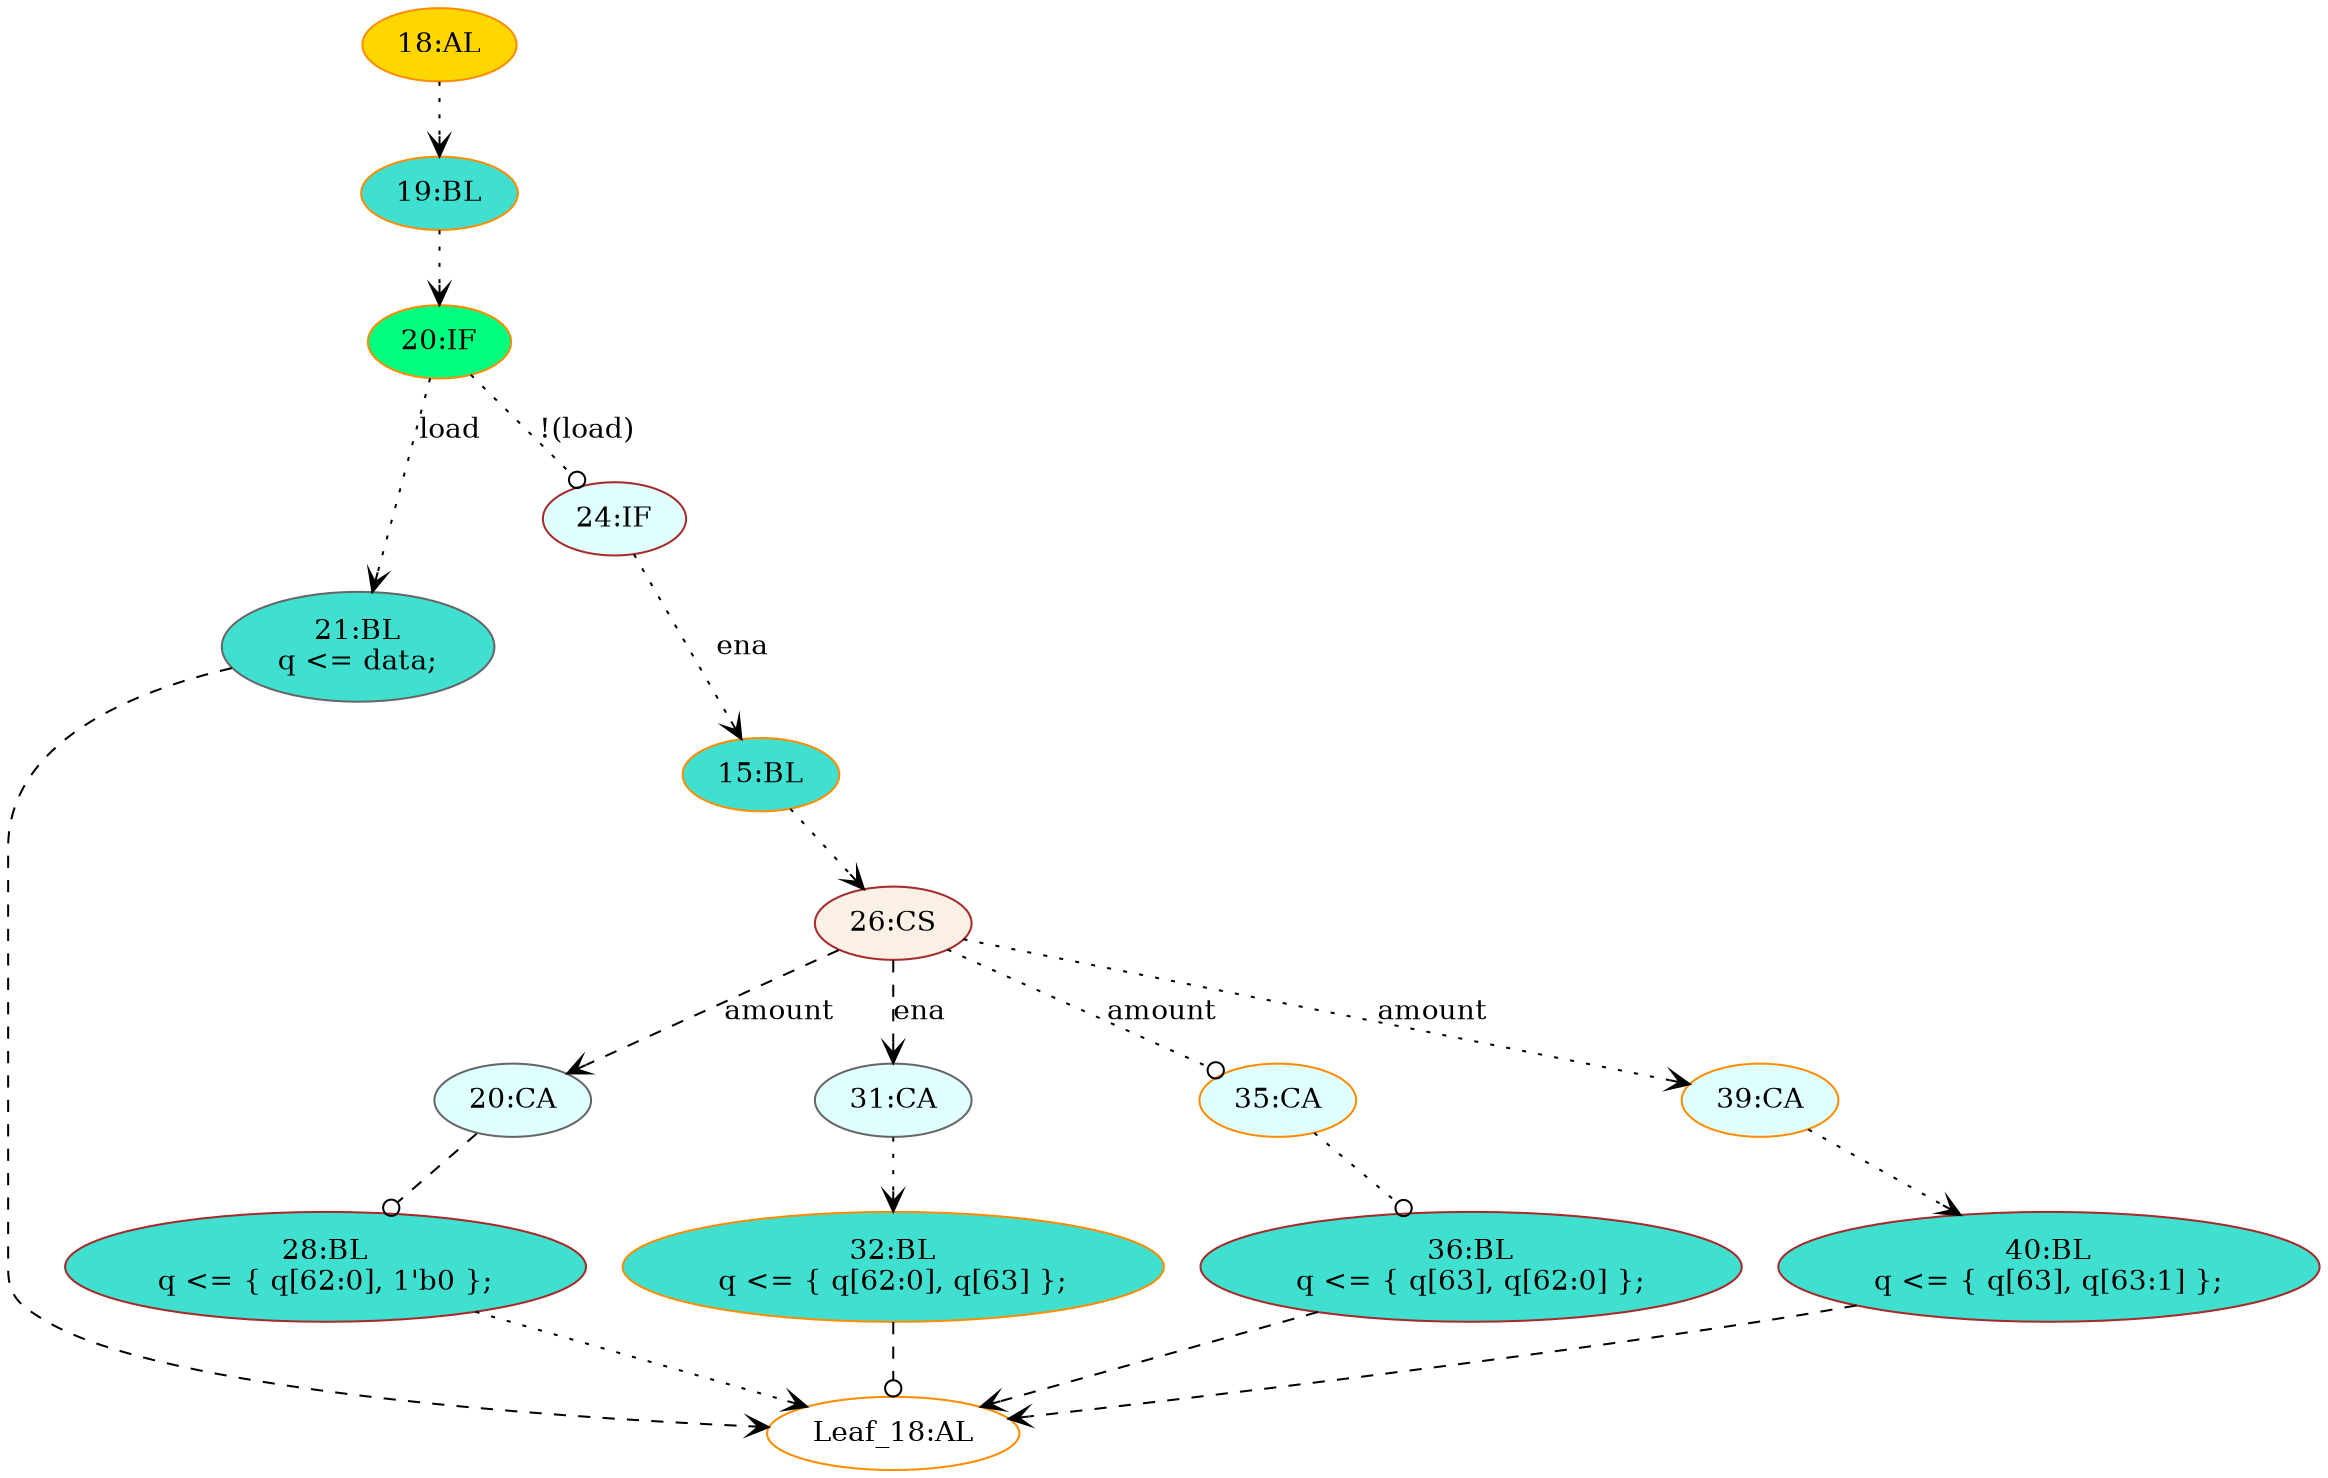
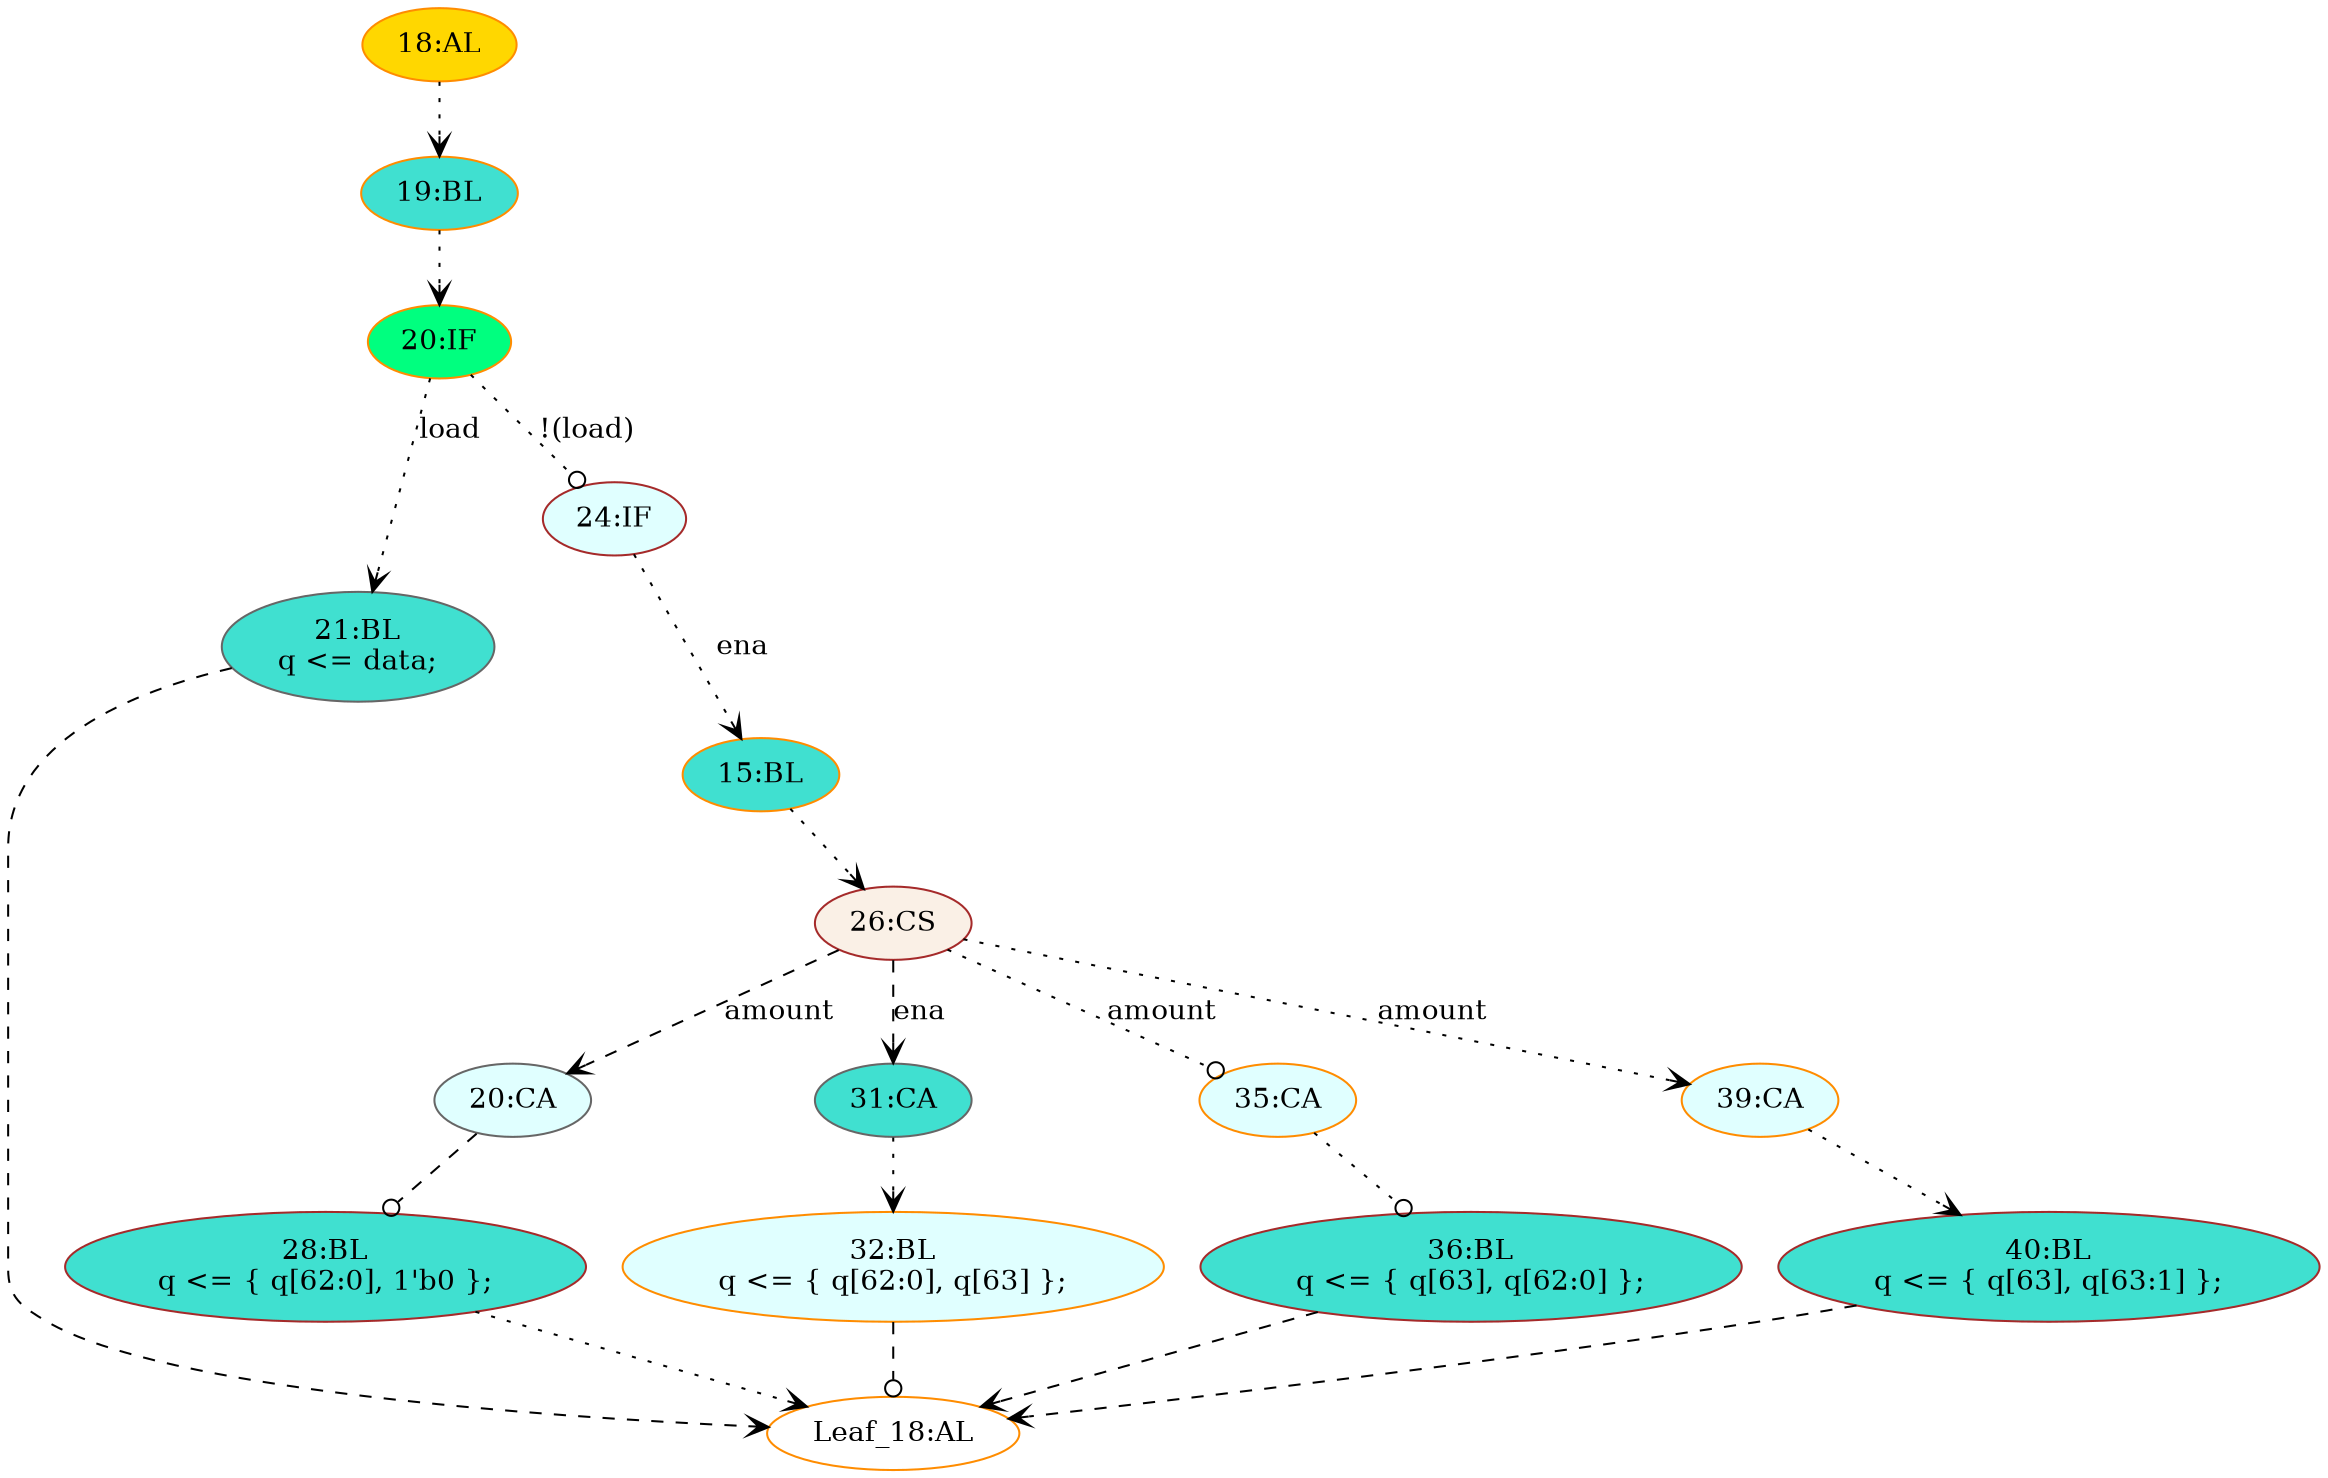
  strict digraph {
    node [color=darkorange fillcolor=turquoise statements="[]" style=filled typ=Block]
    edge [arrowhead=vee cond="[]" lineno=None style=dotted]
    n1 [ast="<pyverilog.vparser.ast.Block object at 0x7f3daf1aabd0>" color=brown label="40:BL\nq <= { q[63], q[63:1] };" statements="[<pyverilog.vparser.ast.NonblockingSubstitution object at 0x7f3daf1aa7d0>]"]
    n2 [def_var="['q']" label="Leaf_18:AL" fillcolor="" statements="" style="" typ=""]
    n3 [ast="<pyverilog.vparser.ast.Block object at 0x7f3daf1aac10>" label="19:BL"]
    n4 [ast="<pyverilog.vparser.ast.IfStatement object at 0x7f3daf1aac50>" fillcolor=springgreen label="20:IF" typ=IfStatement]
    n5 [ast="<pyverilog.vparser.ast.Block object at 0x7f3daf1afbd0>" color=gray40 label="21:BL\nq <= data;" statements="[<pyverilog.vparser.ast.NonblockingSubstitution object at 0x7f3daf1afc10>]"]
    n6 [ast="<pyverilog.vparser.ast.IfStatement object at 0x7f3daf1aacd0>" color=brown fillcolor=lightcyan label="24:IF" typ=IfStatement]
    n7 [ast="<pyverilog.vparser.ast.Block object at 0x7f3daf1aad50>" label="15:BL"]
    n8 [ast="<pyverilog.vparser.ast.Case object at 0x7f3daf1aae50>" color=gray40 fillcolor=lightcyan label="20:CA" typ=Case]
    n9 [ast="<pyverilog.vparser.ast.Block object at 0x7f3daf1aaed0>" color=brown label="28:BL\nq <= { q[62:0], 1'b0 };" statements="[<pyverilog.vparser.ast.NonblockingSubstitution object at 0x7f3daf1aaf10>]"]
-   n10 [ast="<pyverilog.vparser.ast.Case object at 0x7f3daf1af210>" color=gray40 fillcolor=lightcyan label="31:CA" typ=Case]
-   n11 [ast="<pyverilog.vparser.ast.Block object at 0x7f3daf1af290>" label="32:BL\nq <= { q[62:0], q[63] };" statements="[<pyverilog.vparser.ast.NonblockingSubstitution object at 0x7f3daf1af2d0>]"]
+   n10 [ast="<pyverilog.vparser.ast.Case object at 0x7f3daf1af210>" color=gray40 label="31:CA" typ=Case]
+   n11 [ast="<pyverilog.vparser.ast.Block object at 0x7f3daf1af290>" fillcolor=lightcyan label="32:BL\nq <= { q[62:0], q[63] };" statements="[<pyverilog.vparser.ast.NonblockingSubstitution object at 0x7f3daf1af2d0>]"]
    n12 [ast="<pyverilog.vparser.ast.Case object at 0x7f3daf1af650>" fillcolor=lightcyan label="35:CA" typ=Case]
    n13 [ast="<pyverilog.vparser.ast.Block object at 0x7f3daf1af6d0>" color=brown label="36:BL\nq <= { q[63], q[62:0] };" statements="[<pyverilog.vparser.ast.NonblockingSubstitution object at 0x7f3daf1af710>]"]
    n14 [ast="<pyverilog.vparser.ast.CaseStatement object at 0x7f3daf1aad90>" color=brown fillcolor=linen label="26:CS" typ=CaseStatement]
    n15 [ast="<pyverilog.vparser.ast.Case object at 0x7f3daf1afa90>" fillcolor=lightcyan label="39:CA" typ=Case]
    n16 [ast="<pyverilog.vparser.ast.Always object at 0x7f3daf1afdd0>" clk_sens=True fillcolor=gold label="18:AL" sens="['clk']" typ=Always use_var="['load', 'ena', 'amount', 'data', 'q']"]
    n1 -> n2 [style=dashed]
    n3 -> n4
    n4 -> n5 [cond="['load']" label=load lineno=20]
    n4 -> n6 [arrowhead=odot cond="['load']" label="!(load)" lineno=20]
    n5 -> n2 [style=dashed]
    n6 -> n7 [cond="['ena']" label=ena lineno=24]
    n7 -> n14
    n8 -> n9 [arrowhead=odot style=dashed]
    n9 -> n2
    n10 -> n11
    n11 -> n2 [arrowhead=odot style=dashed]
    n12 -> n13 [arrowhead=odot]
    n13 -> n2 [style=dashed]
    n14 -> n8 [cond="['amount']" label=amount lineno=26 style=dashed]
    n14 -> n10 [cond="['amount']" label=ena lineno=26 style=dashed]
    n14 -> n12 [arrowhead=odot cond="['amount']" label=amount lineno=26]
    n14 -> n15 [cond="['amount']" label=amount lineno=26]
    n15 -> n1
    n16 -> n3
  }
